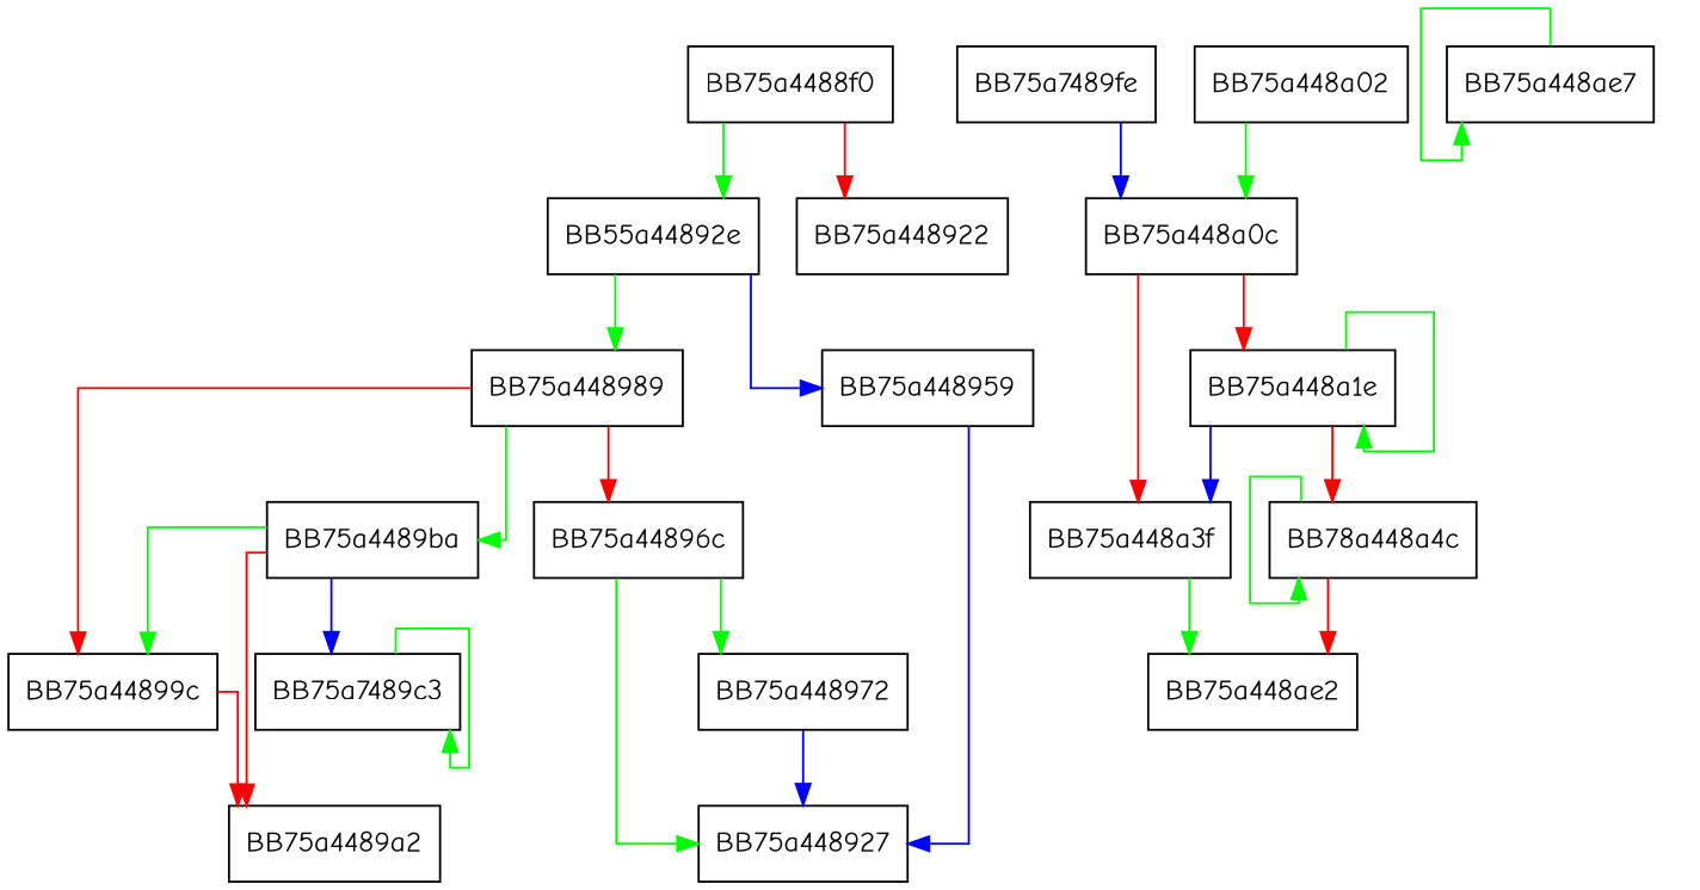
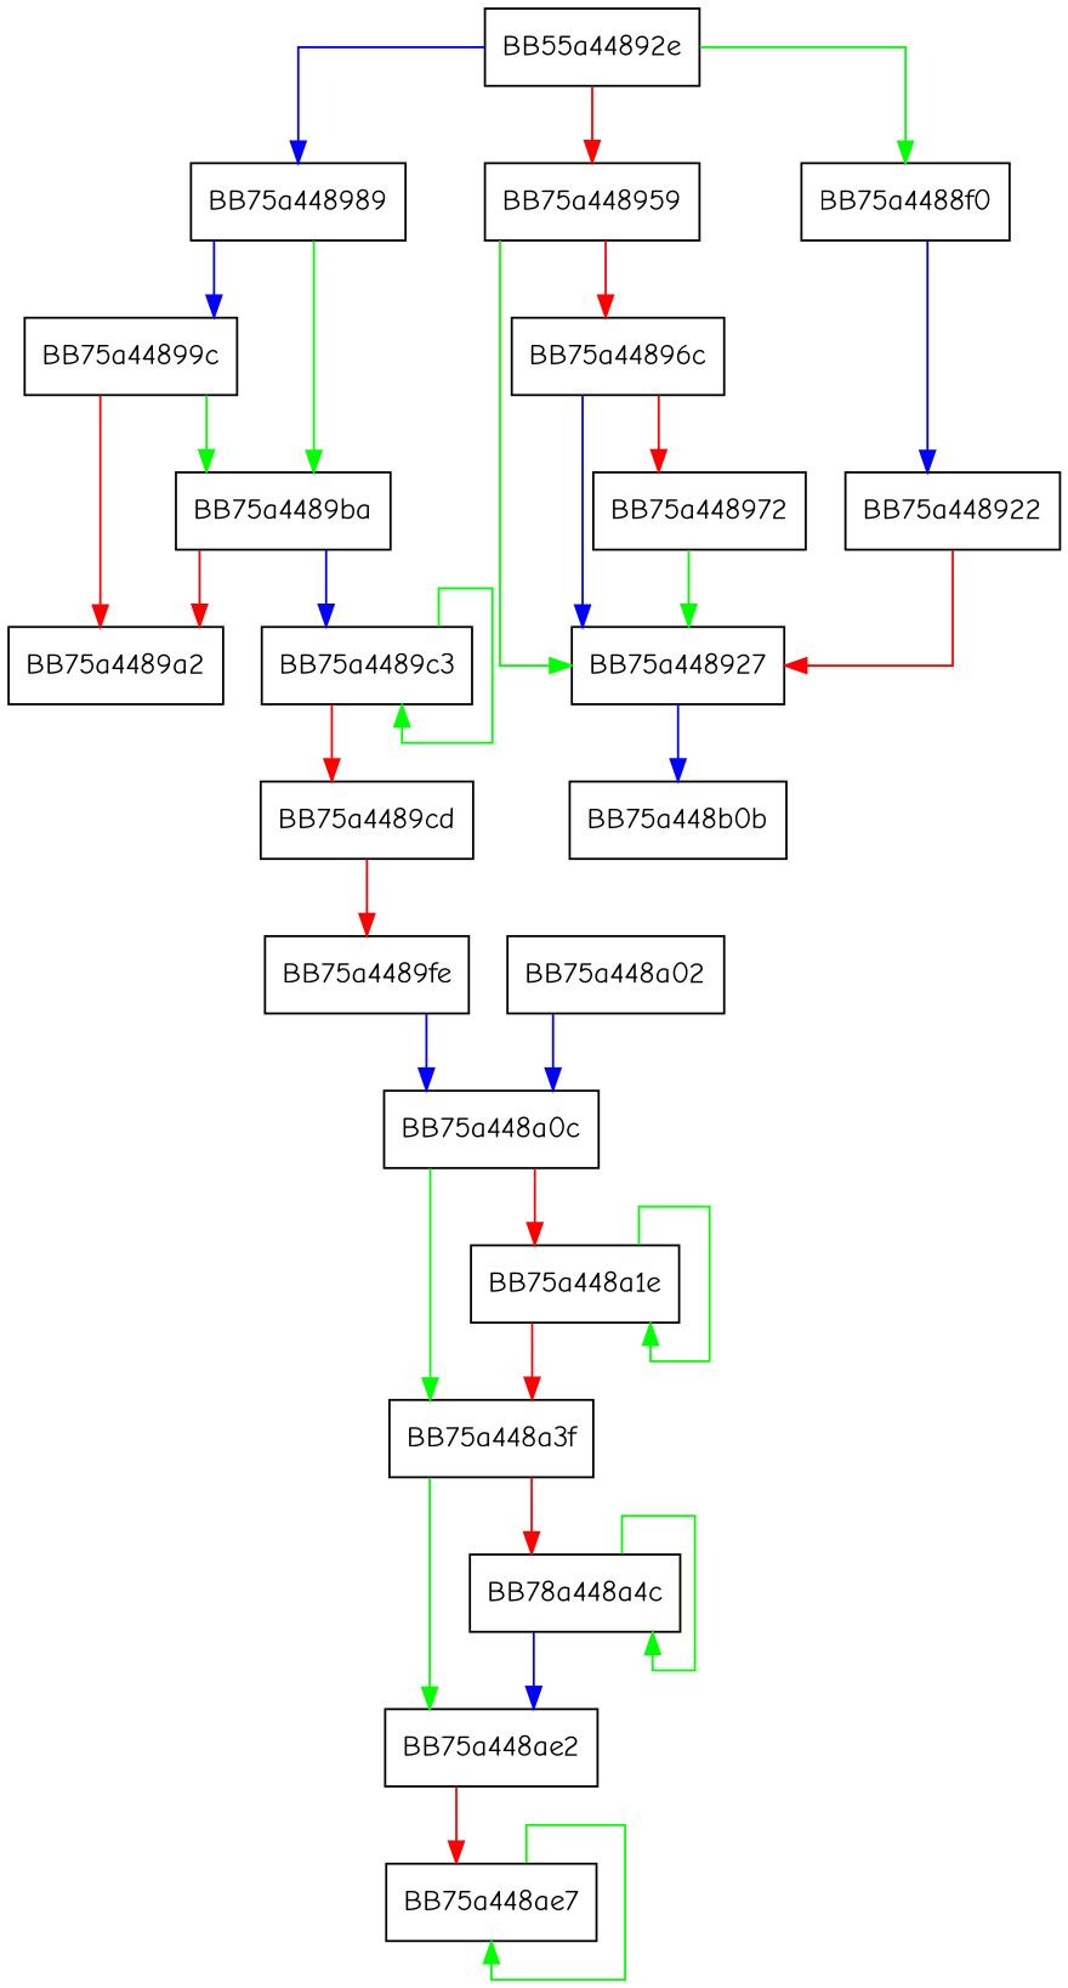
  digraph {
    fontname="Comic Neue"
    splines=ortho
    node [fontname="Comic Neue" shape=box]
    edge [color=red fontname="Comic Neue"]
    n1 [label=BB55a44892e]
    BB75a4488f0
    BB75a448922
    BB75a448989
    BB75a448959
    BB75a448927
    BB75a4489ba
    BB75a44899c
    BB75a44896c
-   BB75a4489c3 [label=BB75a7489c3]
+   BB75a448b0b
+   BB75a4489c3
    BB75a4489a2
    BB75a448972
-   BB75a4489fe [label=BB75a7489fe]
+   BB75a4489cd
+   BB75a4489fe
    BB75a448a02
    BB75a448a0c
    BB75a448a3f
    BB75a448a1e
    BB75a448ae2
    n21 [label=BB78a448a4c]
    BB75a448ae7
-   n1 -> BB75a448989 [color=green]
-   n1 -> BB75a448959 [color=blue]
-   BB75a4488f0 -> n1 [color=green]
-   BB75a4488f0 -> BB75a448922
+   n1 -> BB75a448989 [color=blue]
+   n1 -> BB75a448959
+   n1 -> BB75a4488f0 [color=green]
+   BB75a4488f0 -> BB75a448922 [color=blue]
+   BB75a448922 -> BB75a448927
    BB75a448989 -> BB75a4489ba [color=green]
-   BB75a448989 -> BB75a44899c
-   BB75a448959 -> BB75a448927 [color=blue]
-   BB75a448989 -> BB75a44896c
+   BB75a448989 -> BB75a44899c [color=blue]
+   BB75a448959 -> BB75a448927 [color=green]
+   BB75a448959 -> BB75a44896c
+   BB75a448927 -> BB75a448b0b [color=blue]
    BB75a4489ba -> BB75a4489c3 [color=blue]
    BB75a4489ba -> BB75a4489a2
-   BB75a4489ba -> BB75a44899c [color=green]
+   BB75a44899c -> BB75a4489ba [color=green]
    BB75a44899c -> BB75a4489a2
-   BB75a44896c -> BB75a448927 [color=green]
-   BB75a44896c -> BB75a448972 [color=green]
+   BB75a44896c -> BB75a448927 [color=blue]
+   BB75a44896c -> BB75a448972
    BB75a4489c3 -> BB75a4489c3 [color=green]
-   BB75a448972 -> BB75a448927 [color=blue]
+   BB75a4489c3 -> BB75a4489cd
+   BB75a448972 -> BB75a448927 [color=green]
+   BB75a4489cd -> BB75a4489fe
    BB75a4489fe -> BB75a448a0c [color=blue]
-   BB75a448a02 -> BB75a448a0c [color=green]
-   BB75a448a0c -> BB75a448a3f
+   BB75a448a02 -> BB75a448a0c [color=blue]
+   BB75a448a0c -> BB75a448a3f [color=green]
    BB75a448a0c -> BB75a448a1e
    BB75a448a3f -> BB75a448ae2 [color=green]
-   BB75a448a1e -> n21
-   BB75a448a1e -> BB75a448a3f [color=blue]
+   BB75a448a3f -> n21
+   BB75a448a1e -> BB75a448a3f
    BB75a448a1e -> BB75a448a1e [color=green]
-   n21 -> BB75a448ae2
+   BB75a448ae2 -> BB75a448ae7
+   n21 -> BB75a448ae2 [color=blue]
    n21 -> n21 [color=green]
    BB75a448ae7 -> BB75a448ae7 [color=green]
  }
